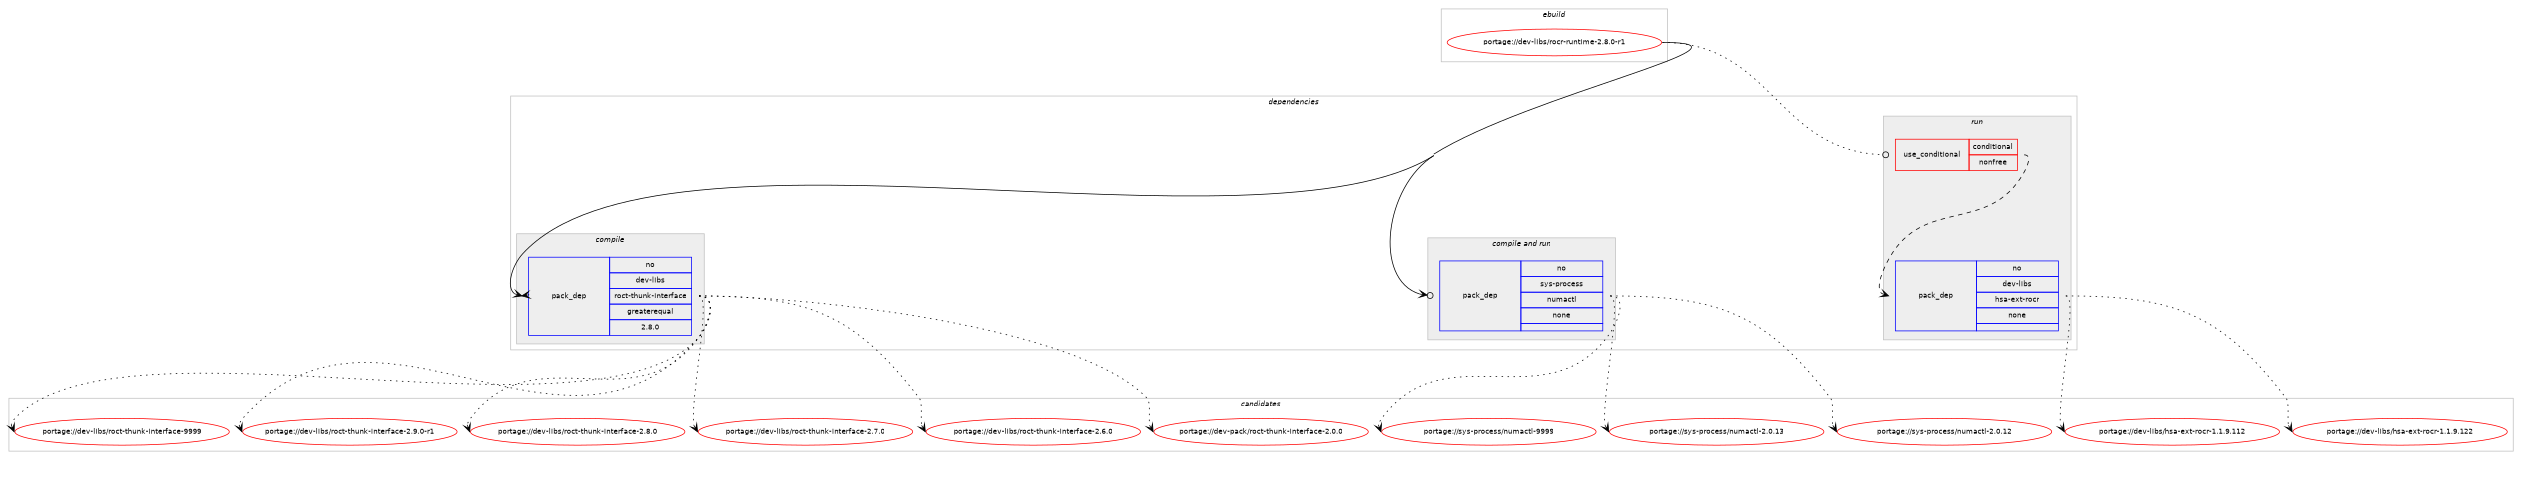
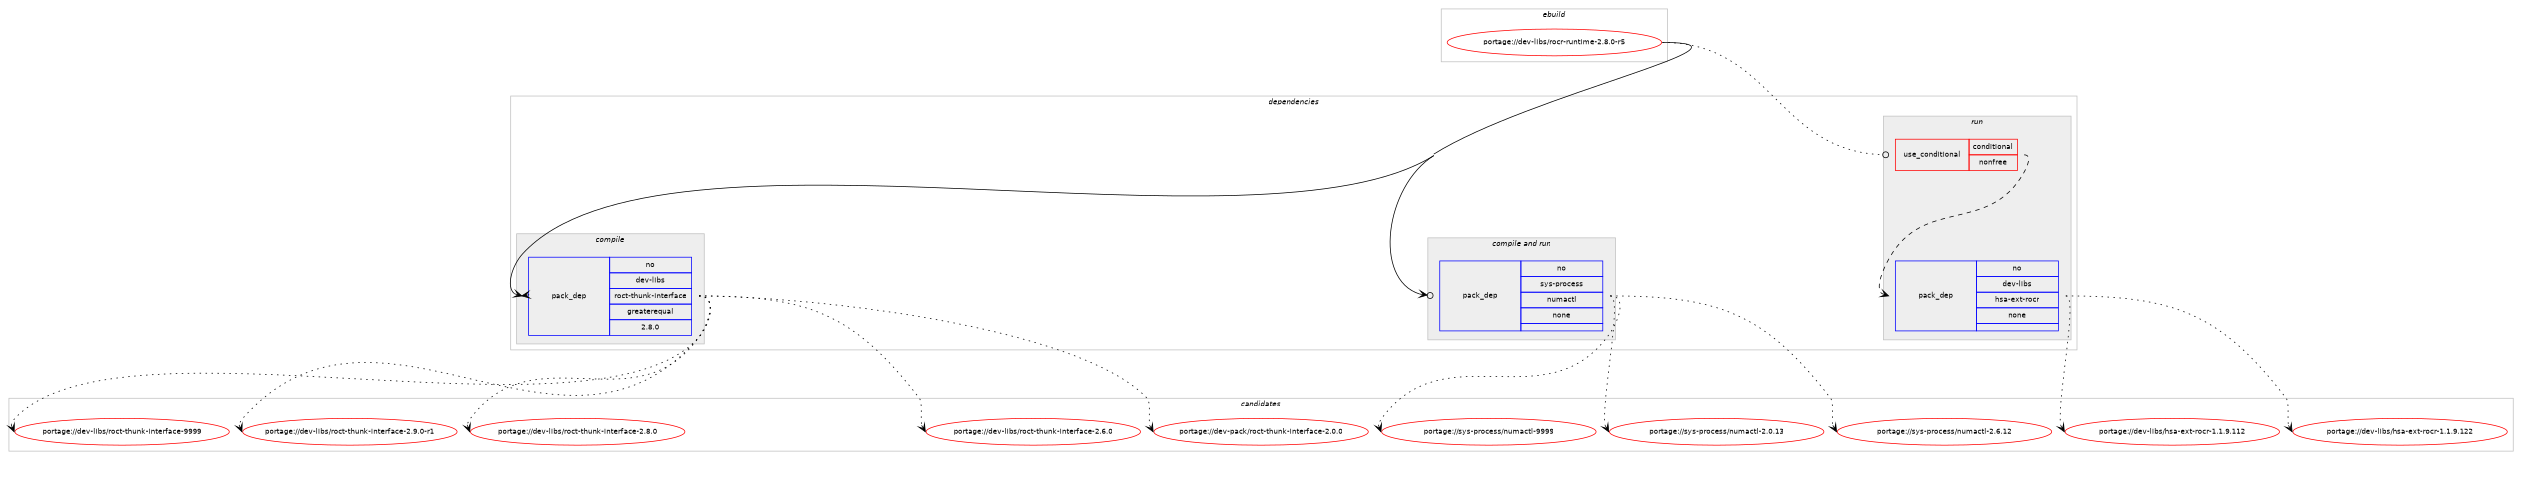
  digraph {
    compound=true
    concentrate=true
    fontname=Helvetica
    fontsize=10
    newrank=true
    rankdir=TB
    ranksep=1.5
    node [color=red fontname=Helvetica fontsize=10]
    edge [arrowhead=vee headport=w style=dotted tailport=e weight=100]
-   n1 [label="portage://dev-libs/rocr-runtime-2.8.0-r1" width=4]
+   n1 [label="portage://dev-libs/rocr-runtime-2.8.0-r5" width=4]
    n2 [color=blue label=<<TABLE BORDER="0" CELLBORDER="1" CELLSPACING="0" CELLPADDING="4" WIDTH="220"><TR><TD ROWSPAN="6" CELLPADDING="30">pack_dep</TD></TR><TR><TD WIDTH="110">no</TD></TR><TR><TD>dev-libs</TD></TR><TR><TD>roct-thunk-interface</TD></TR><TR><TD>greaterequal</TD></TR><TR><TD>2.8.0</TD></TR></TABLE>> shape=none]
    n3 [color=blue label=<<TABLE BORDER="0" CELLBORDER="1" CELLSPACING="0" CELLPADDING="4" WIDTH="220"><TR><TD ROWSPAN="6" CELLPADDING="30">pack_dep</TD></TR><TR><TD WIDTH="110">no</TD></TR><TR><TD>sys-process</TD></TR><TR><TD>numactl</TD></TR><TR><TD>none</TD></TR><TR><TD></TD></TR></TABLE>> shape=none]
    n4 [color=blue label=<<TABLE BORDER="0" CELLBORDER="1" CELLSPACING="0" CELLPADDING="4" WIDTH="220"><TR><TD ROWSPAN="6" CELLPADDING="30">pack_dep</TD></TR><TR><TD WIDTH="110">no</TD></TR><TR><TD>dev-libs</TD></TR><TR><TD>hsa-ext-rocr</TD></TR><TR><TD>none</TD></TR><TR><TD></TD></TR></TABLE>> shape=none]
    n5 [label=<<TABLE BORDER="0" CELLBORDER="1" CELLSPACING="0" CELLPADDING="4"><TR><TD ROWSPAN="3" CELLPADDING="10">use_conditional</TD></TR><TR><TD>conditional</TD></TR><TR><TD>nonfree</TD></TR></TABLE>> shape=none]
    n6 [label="portage://dev-pack/roct-thunk-interface-2.0.0" width=4]
    n7 [label="portage://dev-libs/roct-thunk-interface-2.6.0" width=4]
-   n8 [label="portage://dev-libs/roct-thunk-interface-2.7.0" width=4]
    n9 [label="portage://dev-libs/roct-thunk-interface-2.8.0" width=4]
    n10 [label="portage://dev-libs/roct-thunk-interface-2.9.0-r1" width=4]
    n11 [label="portage://dev-libs/roct-thunk-interface-9999" width=4]
-   n12 [label="portage://sys-process/numactl-2.0.12" width=4]
+   n12 [label="portage://sys-process/numactl-2.6.12" width=4]
    n13 [label="portage://sys-process/numactl-2.0.13" width=4]
    n14 [label="portage://sys-process/numactl-9999" width=4]
    n15 [label="portage://dev-libs/hsa-ext-rocr-1.1.9.112" width=4]
    n16 [label="portage://dev-libs/hsa-ext-rocr-1.1.9.122" width=4]
    subgraph cluster_1 {
      color=gray
      label=<<i>ebuild</i>>
      rank=same
      n1
    }
    subgraph cluster_2 {
      color=gray
      label=<<i>dependencies</i>>
      subgraph cluster_3 {
        color=gray
        fillcolor="#eeeeee"
        label=<<i>compile</i>>
        style=filled
        subgraph sub_4 {
          color=gray
          fillcolor="#eeeeee"
          label=<<i>compile</i>>
          style=filled
          n2
        }
      }
      subgraph cluster_5 {
        color=gray
        fillcolor="#eeeeee"
        label=<<i>compile and run</i>>
        style=filled
        subgraph sub_6 {
          color=gray
          fillcolor="#eeeeee"
          label=<<i>compile and run</i>>
          style=filled
          n3
        }
      }
      subgraph cluster_7 {
        color=gray
        fillcolor="#eeeeee"
        label=<<i>run</i>>
        style=filled
        subgraph sub_8 {
          color=gray
          fillcolor="#eeeeee"
          label=<<i>run</i>>
          style=filled
          n5
          subgraph sub_9 {
            color=gray
            fillcolor="#eeeeee"
            label=<<i>run</i>>
            style=filled
            n4
          }
        }
      }
    }
    subgraph cluster_10 {
      color=gray
      label=<<i>candidates</i>>
      rank=same
      subgraph sub_11 {
        color=black
        label=<<i>candidates</i>>
        nodesep=1
        rank=same
        n6
        n7
-       n8
        n9
        n10
        n11
      }
      subgraph sub_12 {
        color=black
        label=<<i>candidates</i>>
        nodesep=1
        rank=same
        n12
        n13
        n14
      }
      subgraph sub_13 {
        color=black
        label=<<i>candidates</i>>
        nodesep=1
        rank=same
        n15
        n16
      }
    }
    n1 -> n2 [style=solid weight=20]
    n1 -> n3 [arrowhead=odotvee style=solid weight=20]
    n1 -> n5 [arrowhead=odot weight=20]
    n2 -> n6
    n2 -> n7
-   n2 -> n8
    n2 -> n9
    n2 -> n10
    n2 -> n11
    n3 -> n12
    n3 -> n13
    n3 -> n14
    n4 -> n15
    n4 -> n16
    n5 -> n4 [style=dashed weight=20]
  }
